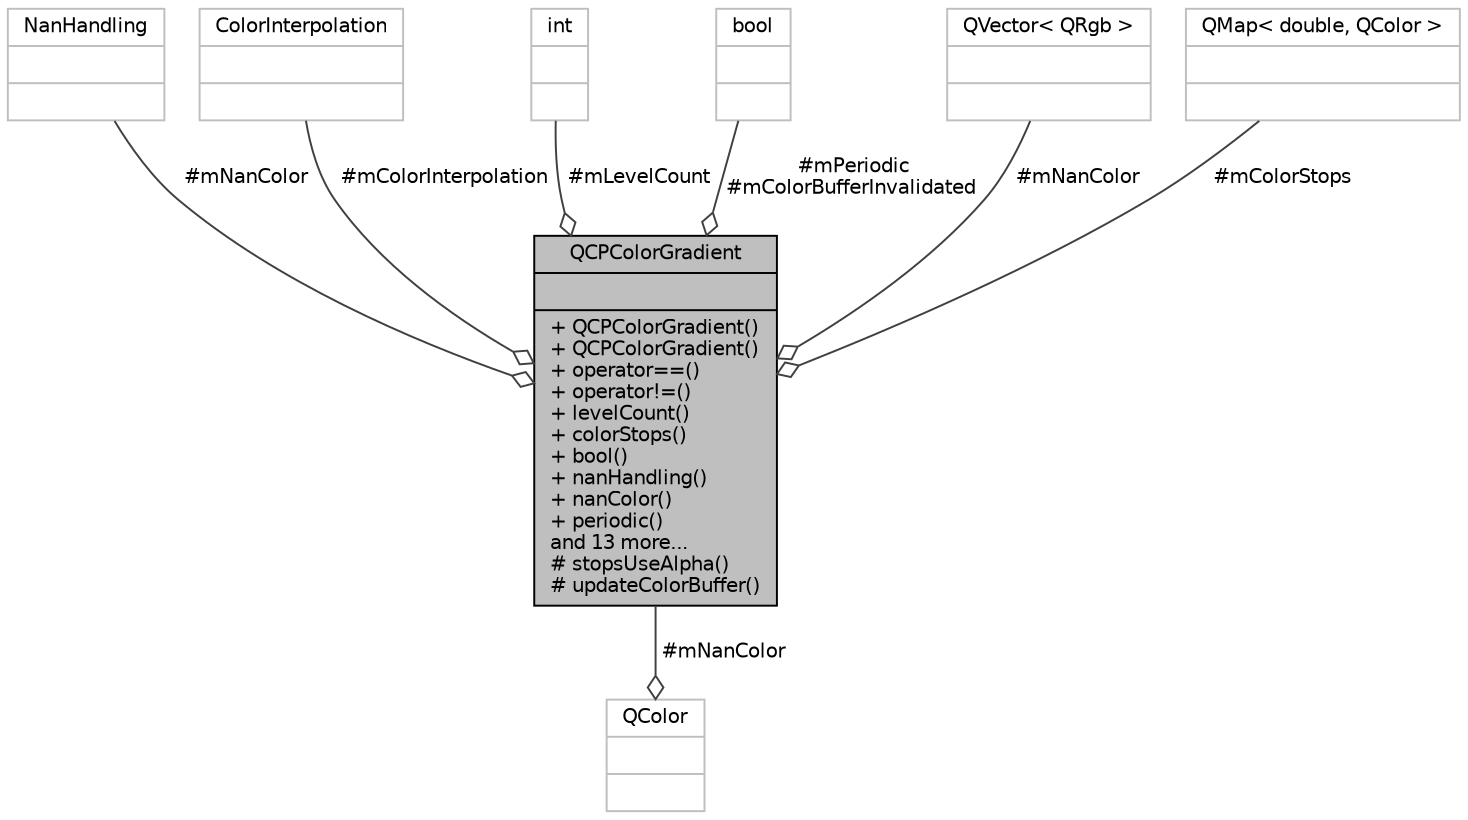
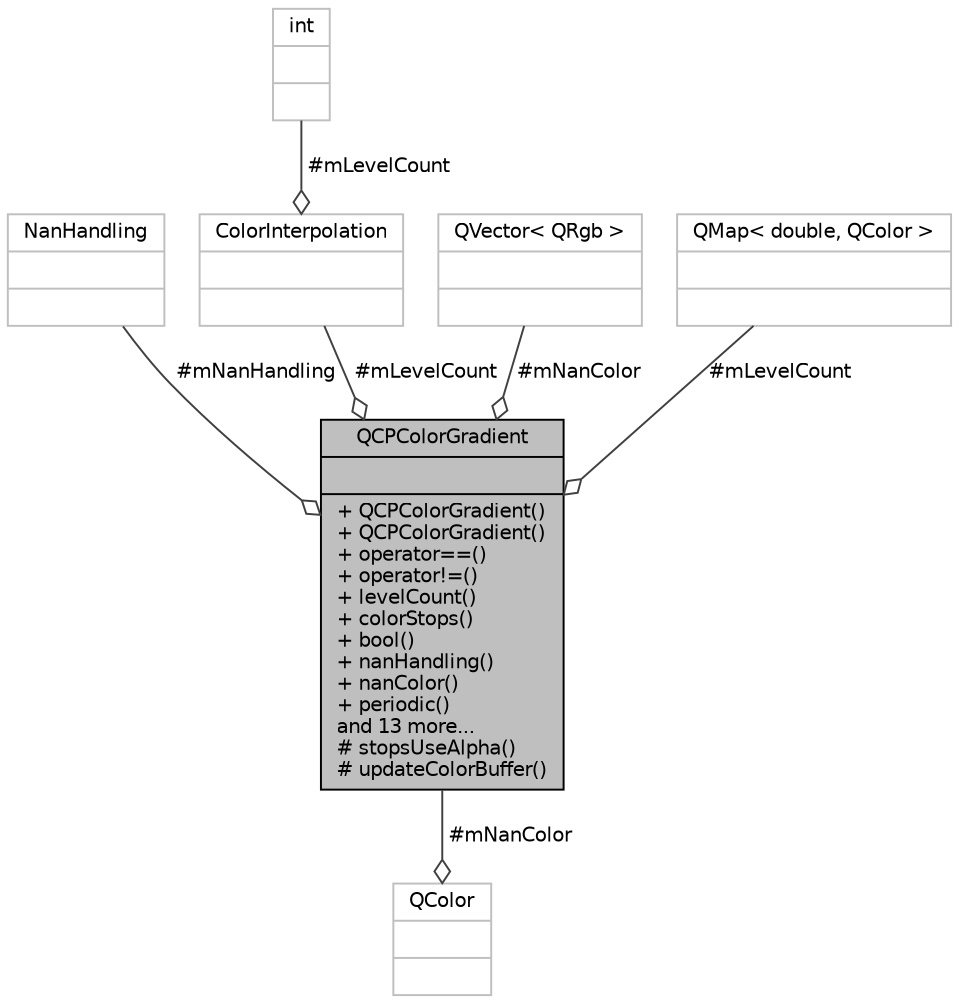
  digraph {
    node [color=grey75 fillcolor=white fontname=Helvetica fontsize=10 shape=record style=filled]
    edge [arrowhead=odiamond color=grey25 fontname=Helvetica fontsize=10 labelfontname=Helvetica labelfontsize=10 style=solid]
    n1 [color=black fillcolor=grey75 fontcolor=black height=0.2 label="{QCPColorGradient\n||+ QCPColorGradient()\l+ QCPColorGradient()\l+ operator==()\l+ operator!=()\l+ levelCount()\l+ colorStops()\l+ bool()\l+ nanHandling()\l+ nanColor()\l+ periodic()\land 13 more...\l# stopsUseAlpha()\l# updateColorBuffer()\l}" width=0.4]
    n2 [height=0.2 label="{QColor\n||}" width=0.4]
    n3 [height=0.2 label="{NanHandling\n||}" width=0.4]
    n4 [height=0.2 label="{ColorInterpolation\n||}" width=0.4]
    n5 [height=0.2 label="{int\n||}" width=0.4]
-   n6 [height=0.2 label="{bool\n||}" width=0.4]
    n7 [height=0.2 label="{QVector\< QRgb \>\n||}" width=0.4]
    n8 [height=0.2 label="{QMap\< double, QColor \>\n||}" width=0.4]
    n1 -> n2 [label=" #mNanColor"]
-   n3 -> n1 [label=" #mNanColor"]
-   n4 -> n1 [label=" #mColorInterpolation"]
-   n5 -> n1 [label=" #mLevelCount"]
-   n6 -> n1 [label=" #mPeriodic\n#mColorBufferInvalidated"]
+   n3 -> n1 [label=" #mNanHandling"]
+   n4 -> n1 [label=" #mLevelCount"]
+   n5 -> n4 [label=" #mLevelCount"]
    n7 -> n1 [label=" #mNanColor"]
-   n8 -> n1 [label=" #mColorStops"]
+   n8 -> n1 [label=" #mLevelCount"]
  }
